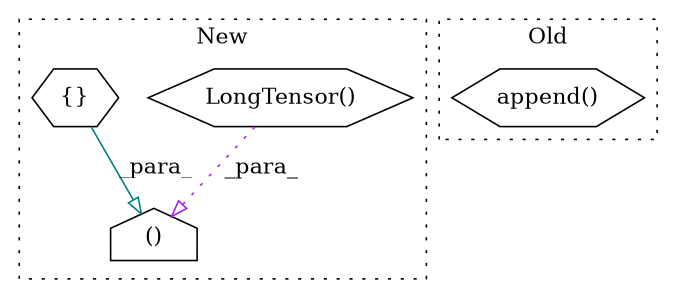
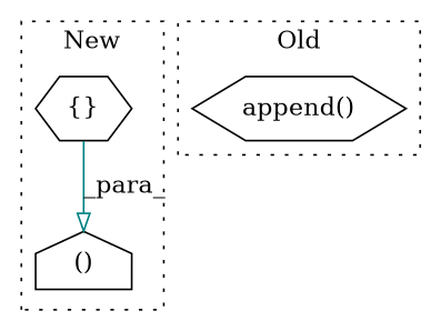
  digraph {
    node [a=75 shape=hexagon]
    edge [arrowhead=onormal]
-   n1 [l="17,1" label="LongTensor()" s="15281,15306"]
    n2 [a=54 l=114 label="()" s=15252 shape=house]
    n3 [a=59 l="2,1" label="{}" s="14344,14344"]
    n4 [l="21,1" label="append()" s="15010,15060"]
    subgraph cluster_1 {
      label=New
      style=dotted
-     n1
      n2
      n3
    }
    subgraph cluster_2 {
      label=Old
      style=dotted
      n4
    }
-   n1 -> n2 [label=_para_ color=purple style=dotted]
    n3 -> n2 [label=_para_ color=teal style=solid]
  }
